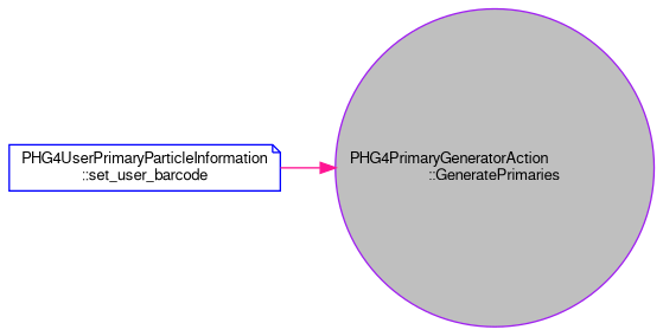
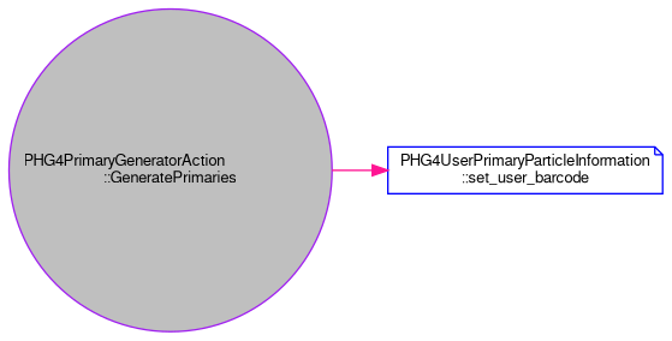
  digraph {
    rankdir=LR
    node [fontname=FreeSans fontsize=10]
    n1 [color=purple fillcolor=grey75 fontcolor=black height=0.2 label="PHG4PrimaryGeneratorAction\l::GeneratePrimaries" shape=circle style=filled width=0.4]
    n2 [color=blue height=0.2 label="PHG4UserPrimaryParticleInformation\l::set_user_barcode" shape=note width=0.4]
-   n2 -> n1 [color=deeppink fontname=FreeSans fontsize=10 labelfontname=FreeSans labelfontsize=10 style=solid]
+   n1 -> n2 [color=deeppink fontname=FreeSans fontsize=10 labelfontname=FreeSans labelfontsize=10 style=solid]
  }
